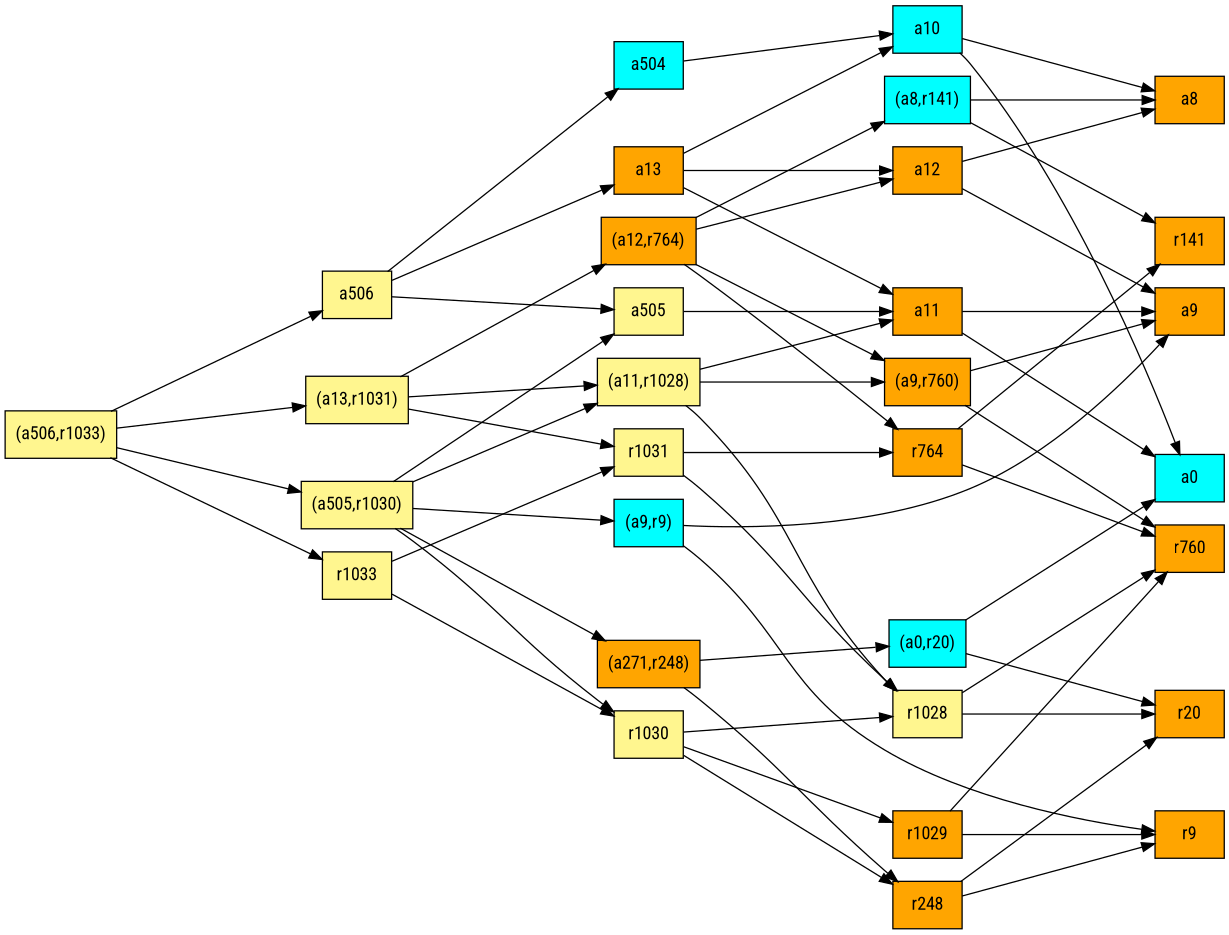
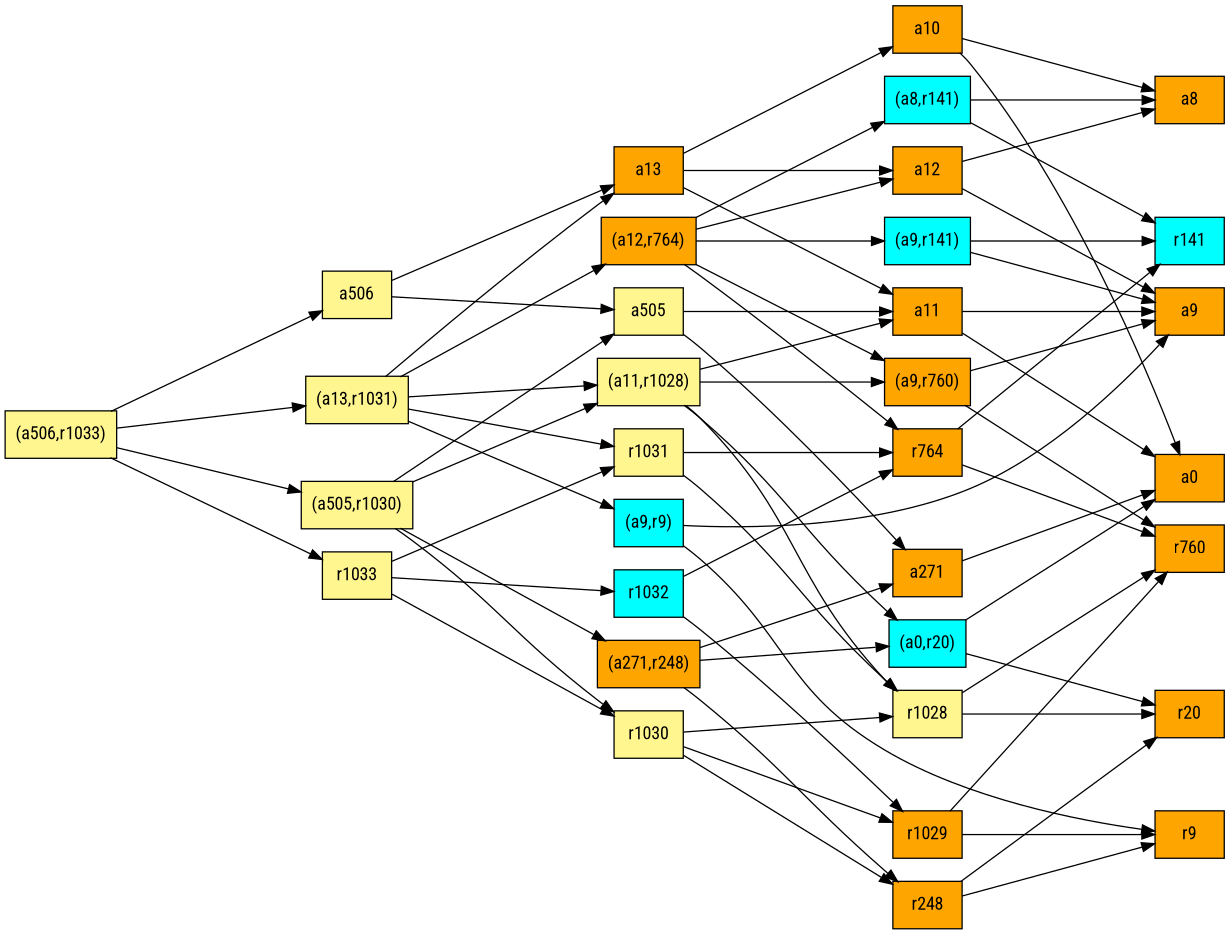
  digraph {
    fontname="Roboto Condensed"
    rankdir=LR
    ranksep=2.0
    node [fillcolor=orange fontname="Roboto Condensed" shape=record style=filled]
    edge [fontname="Roboto Condensed"]
    n1 [label="{a13}"]
    n2 [label="{a11}"]
-   n3 [fillcolor=cyan label="{a10}"]
+   n3 [label="{a10}"]
    n4 [label="{a12}"]
    n5 [label="{a9}"]
-   n6 [fillcolor=cyan label="{a0}"]
+   n6 [label="{a0}"]
    n7 [label="{a8}"]
    n8 [fillcolor=khaki1 label="{(a506,r1033)}"]
    n9 [fillcolor=khaki1 label="{r1033}"]
    n10 [fillcolor=khaki1 label="{(a505,r1030)}"]
    n11 [fillcolor=khaki1 label="{a506}"]
    n12 [fillcolor=khaki1 label="{(a13,r1031)}"]
+   n13 [fillcolor=cyan label="{r1032}"]
    n14 [fillcolor=khaki1 label="{r1030}"]
    n15 [fillcolor=khaki1 label="{r1031}"]
    n16 [label="{(a271,r248)}"]
    n17 [fillcolor=cyan label="{(a9,r9)}"]
    n18 [fillcolor=khaki1 label="{a505}"]
    n19 [fillcolor=khaki1 label="{(a11,r1028)}"]
-   n20 [fillcolor=cyan label="{a504}"]
    n21 [label="{(a12,r764)}"]
-   n22 [label="{r141}"]
+   n22 [fillcolor=cyan label="{r141}"]
    n23 [label="{r764}"]
    n24 [label="{r760}"]
    n25 [fillcolor=cyan label="{(a0,r20)}"]
+   n26 [label="{a271}"]
    n27 [label="{r248}"]
    n28 [label="{r20}"]
    n29 [label="{r9}"]
    n30 [label="{r1029}"]
    n31 [fillcolor=khaki1 label="{r1028}"]
    n32 [label="{(a9,r760)}"]
    n33 [fillcolor=cyan label="{(a8,r141)}"]
+   n34 [fillcolor=cyan label="{(a9,r141)}"]
    n1 -> n2
    n1 -> n3
    n1 -> n4
    n2 -> n5
    n2 -> n6
    n3 -> n6
    n3 -> n7
    n4 -> n5
    n4 -> n7
    n8 -> n9
    n8 -> n10
    n8 -> n11
    n8 -> n12
+   n9 -> n13
    n9 -> n14
    n9 -> n15
    n10 -> n14
    n10 -> n16
-   n10 -> n17
+   n12 -> n17
    n10 -> n18
    n10 -> n19
    n11 -> n1
    n11 -> n18
-   n11 -> n20
+   n12 -> n1
    n12 -> n15
    n12 -> n19
    n12 -> n21
+   n13 -> n23
+   n13 -> n30
    n14 -> n27
    n14 -> n30
    n14 -> n31
    n15 -> n23
    n15 -> n31
    n16 -> n25
+   n16 -> n26
    n16 -> n27
    n17 -> n5
    n17 -> n29
    n18 -> n2
+   n18 -> n26
    n19 -> n2
+   n19 -> n25
    n19 -> n31
    n19 -> n32
-   n20 -> n3
    n21 -> n4
    n21 -> n23
    n21 -> n32
    n21 -> n33
+   n21 -> n34
    n23 -> n22
    n23 -> n24
    n25 -> n6
    n25 -> n28
+   n26 -> n6
    n27 -> n28
    n27 -> n29
    n30 -> n24
    n30 -> n29
    n31 -> n24
    n31 -> n28
    n32 -> n5
    n32 -> n24
    n33 -> n7
    n33 -> n22
+   n34 -> n5
+   n34 -> n22
  }
